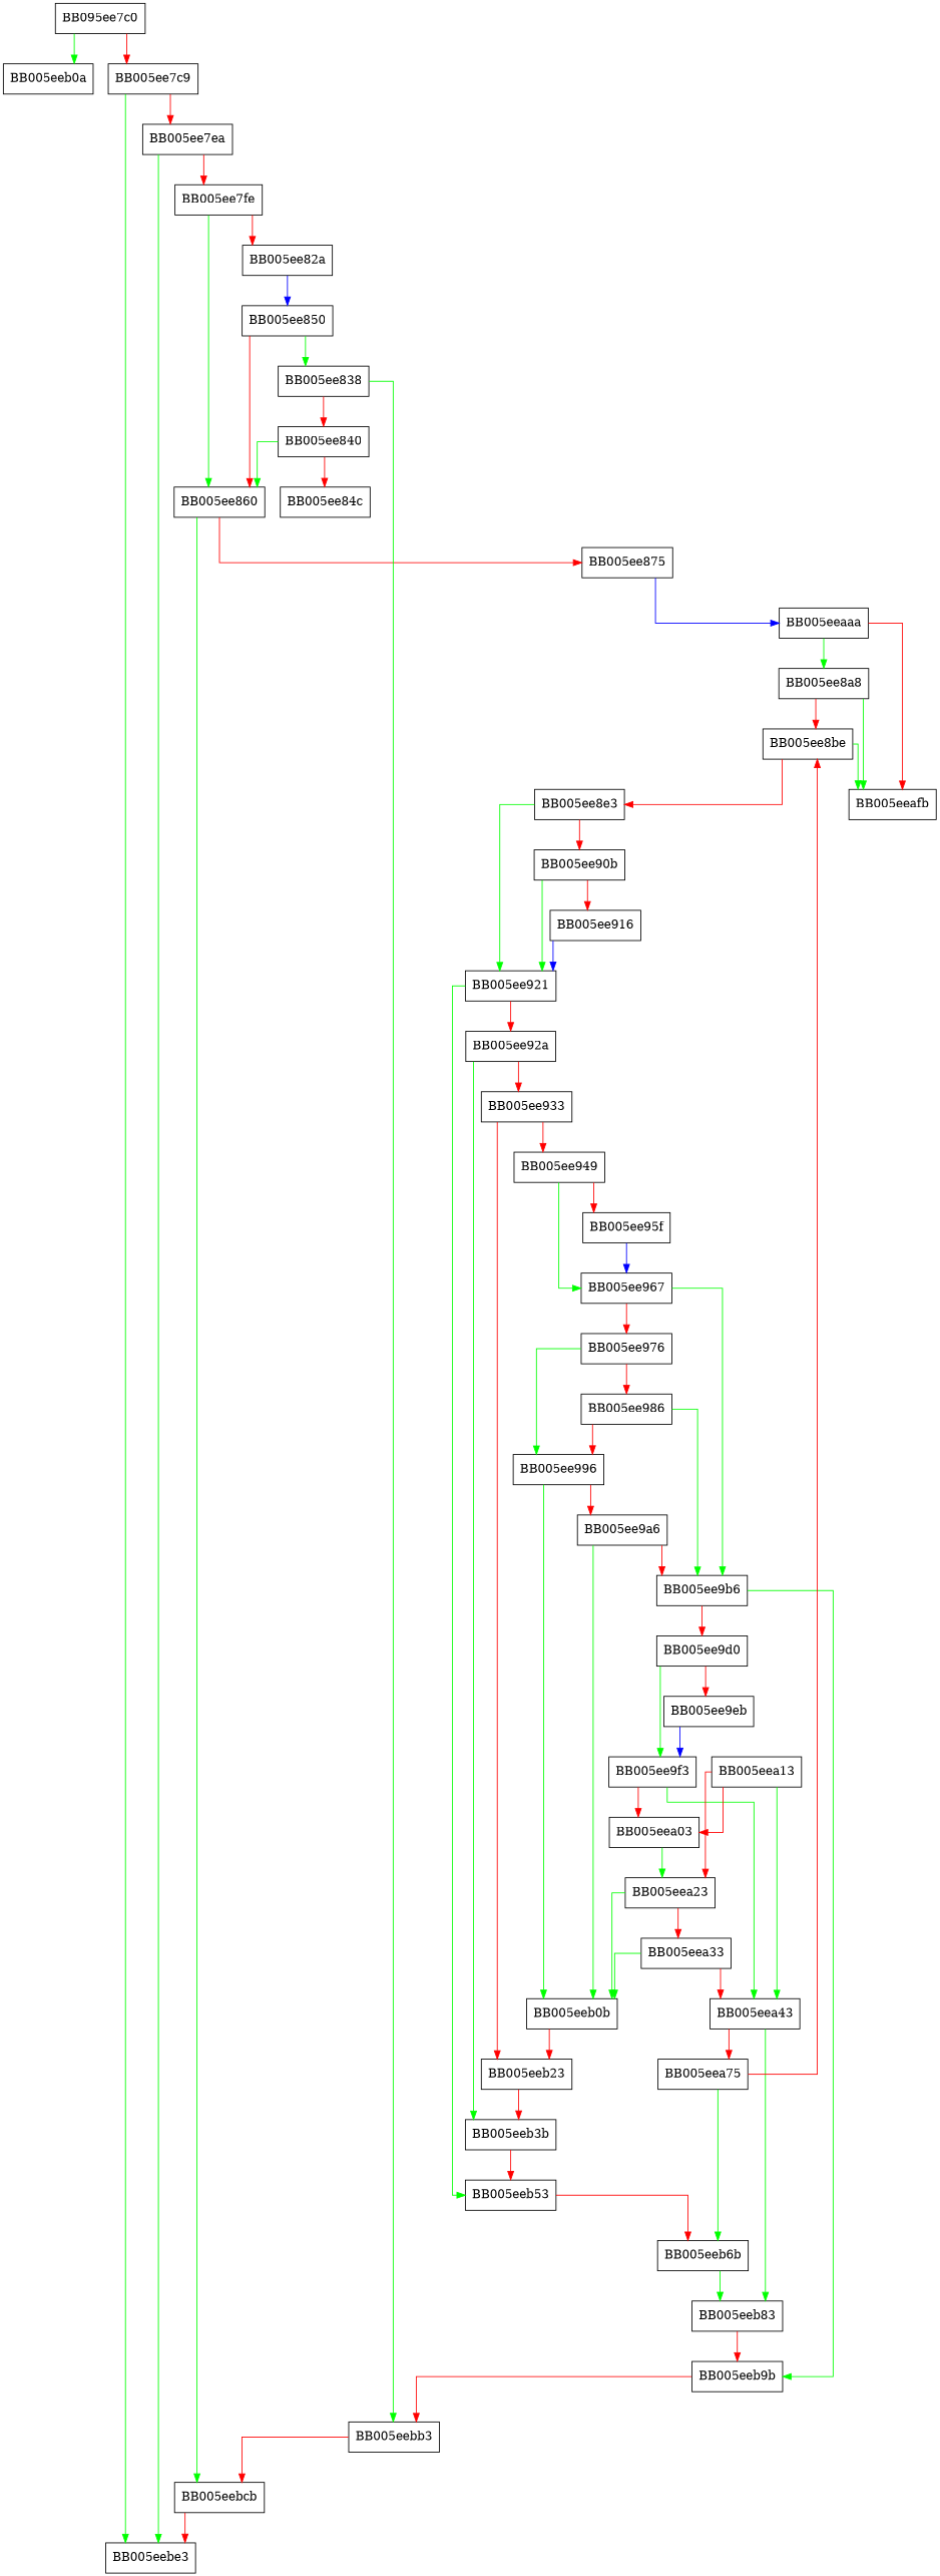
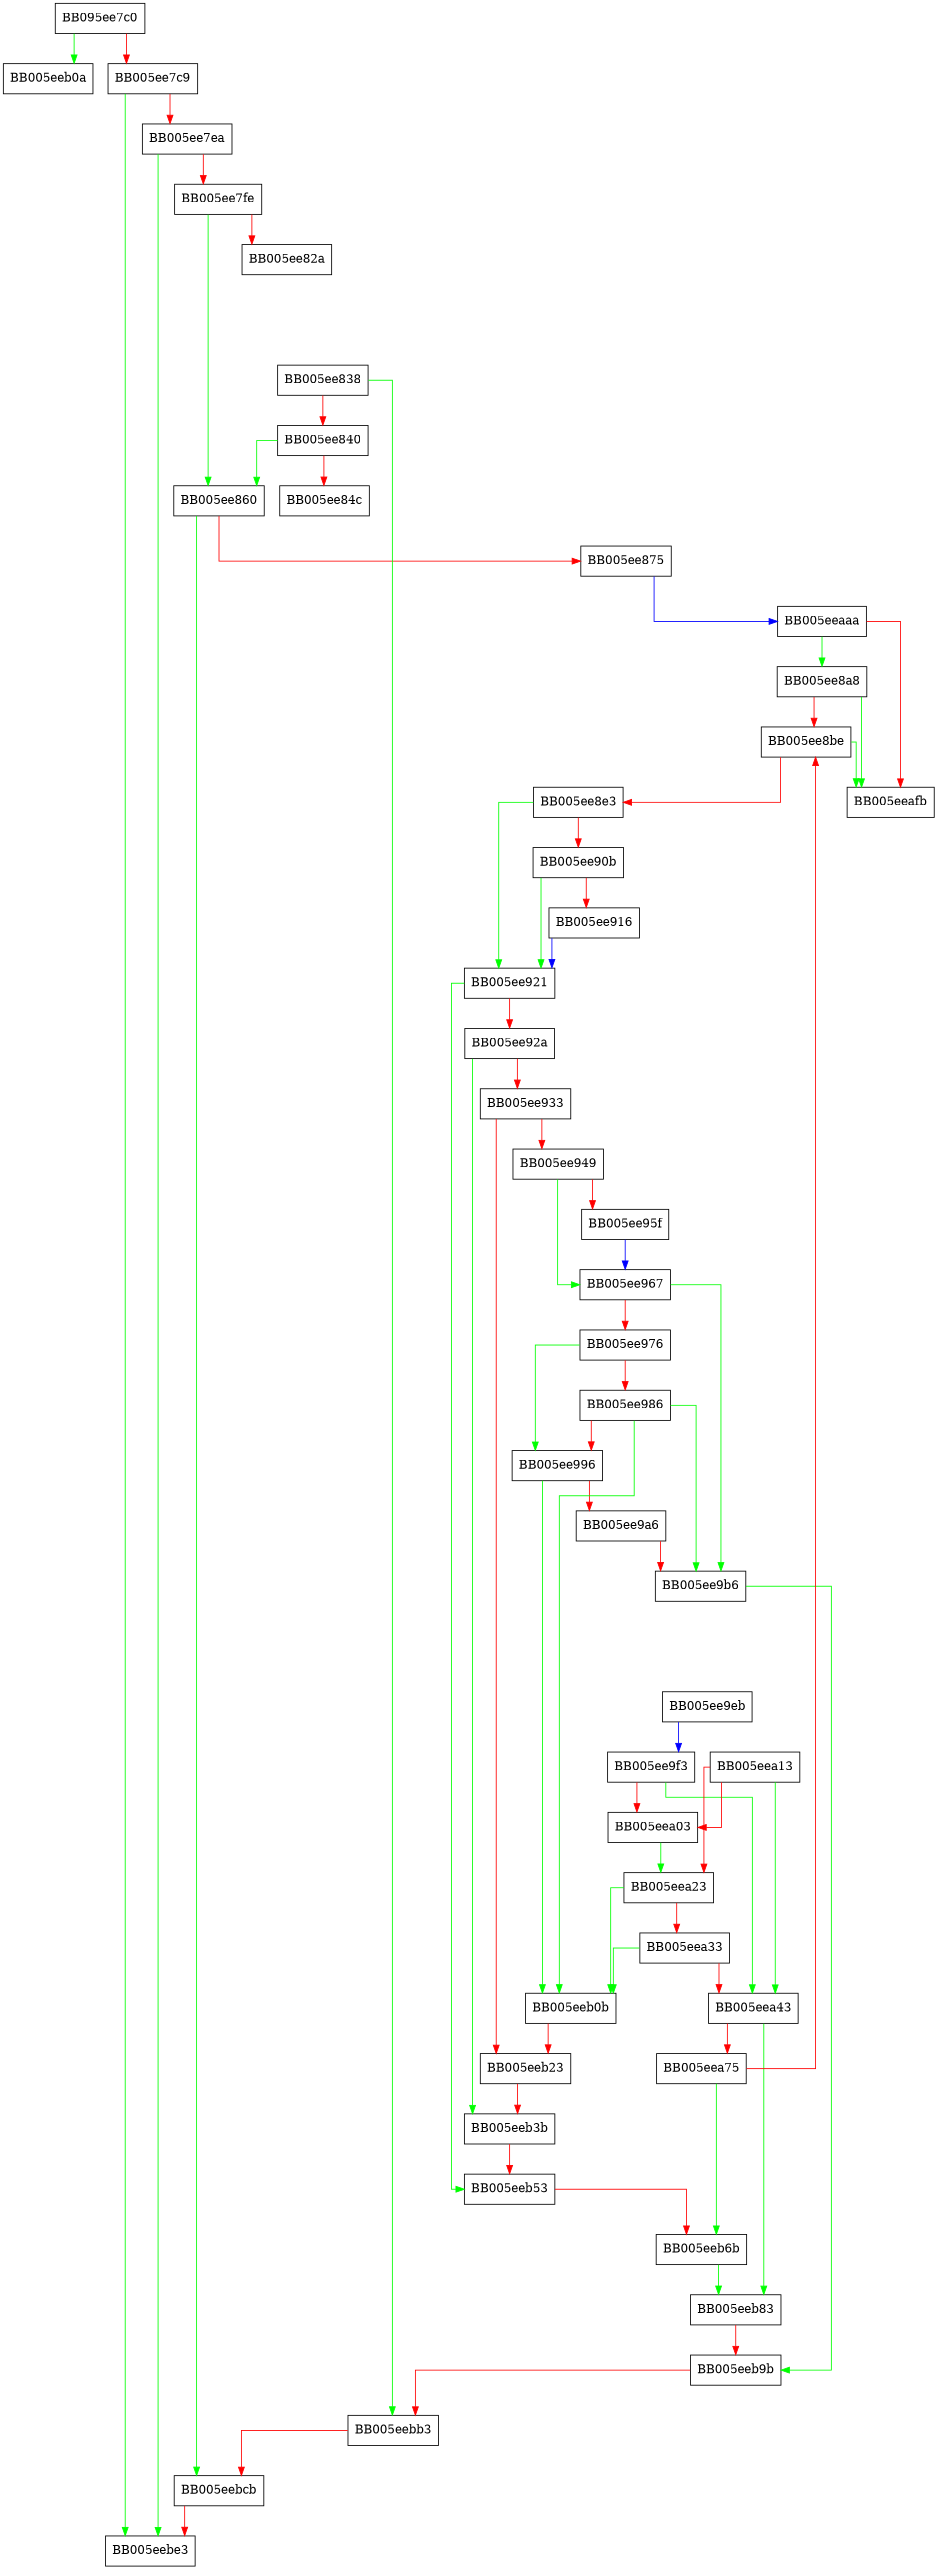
  digraph {
    splines=ortho
    node [shape=box]
    edge [color=red]
    n1 [label=BB095ee7c0]
    BB005eeb0a
    BB005ee7c9
    BB005eebe3
    BB005ee7ea
    BB005ee7fe
    BB005ee860
    BB005ee82a
    BB005eebcb
    BB005ee875
-   BB005ee850
    BB005eeaaa
    BB005ee838
    BB005eebb3
    BB005ee840
    BB005ee84c
    BB005ee8a8
    BB005eeafb
    BB005ee8be
    BB005ee8e3
    BB005ee921
    BB005ee90b
    BB005eeb53
    BB005ee92a
    BB005ee916
    BB005eeb6b
    BB005eeb3b
    BB005ee933
    BB005eeb83
    BB005eeb23
    BB005ee949
    BB005ee967
    BB005ee95f
    BB005ee9b6
    BB005ee976
    BB005eeb9b
-   BB005ee9d0
    BB005ee996
    BB005ee986
    BB005ee9f3
    BB005ee9eb
    BB005eeb0b
    BB005ee9a6
    BB005eea43
    BB005eea03
    BB005eea75
    BB005eea23
    BB005eea33
    BB005eea13
    n1 -> BB005eeb0a [color=green]
    n1 -> BB005ee7c9
    BB005ee7c9 -> BB005eebe3 [color=green]
    BB005ee7c9 -> BB005ee7ea
    BB005ee7ea -> BB005eebe3 [color=green]
    BB005ee7ea -> BB005ee7fe
    BB005ee7fe -> BB005ee860 [color=green]
    BB005ee7fe -> BB005ee82a
    BB005ee860 -> BB005eebcb [color=green]
    BB005ee860 -> BB005ee875
-   BB005ee82a -> BB005ee850 [color=blue]
    BB005eebcb -> BB005eebe3
    BB005ee875 -> BB005eeaaa [color=blue]
-   BB005ee850 -> BB005ee860
-   BB005ee850 -> BB005ee838 [color=green]
    BB005eeaaa -> BB005ee8a8 [color=green]
    BB005eeaaa -> BB005eeafb
    BB005ee838 -> BB005eebb3 [color=green]
    BB005ee838 -> BB005ee840
    BB005eebb3 -> BB005eebcb
    BB005ee840 -> BB005ee860 [color=green]
    BB005ee840 -> BB005ee84c
    BB005ee8a8 -> BB005eeafb [color=green]
    BB005ee8a8 -> BB005ee8be
    BB005ee8be -> BB005eeafb [color=green]
    BB005ee8be -> BB005ee8e3
    BB005ee8e3 -> BB005ee921 [color=green]
    BB005ee8e3 -> BB005ee90b
    BB005ee921 -> BB005eeb53 [color=green]
    BB005ee921 -> BB005ee92a
    BB005ee90b -> BB005ee921 [color=green]
    BB005ee90b -> BB005ee916
    BB005eeb53 -> BB005eeb6b
    BB005ee92a -> BB005eeb3b [color=green]
    BB005ee92a -> BB005ee933
    BB005ee916 -> BB005ee921 [color=blue]
    BB005eeb6b -> BB005eeb83 [color=green]
    BB005eeb3b -> BB005eeb53
    BB005ee933 -> BB005eeb23
    BB005ee933 -> BB005ee949
    BB005eeb83 -> BB005eeb9b
    BB005eeb23 -> BB005eeb3b
    BB005ee949 -> BB005ee967 [color=green]
    BB005ee949 -> BB005ee95f
    BB005ee967 -> BB005ee9b6 [color=green]
    BB005ee967 -> BB005ee976
    BB005ee95f -> BB005ee967 [color=blue]
    BB005ee9b6 -> BB005eeb9b [color=green]
-   BB005ee9b6 -> BB005ee9d0
    BB005ee976 -> BB005ee996 [color=green]
    BB005ee976 -> BB005ee986
    BB005eeb9b -> BB005eebb3
-   BB005ee9d0 -> BB005ee9f3 [color=green]
-   BB005ee9d0 -> BB005ee9eb
    BB005ee996 -> BB005eeb0b [color=green]
    BB005ee996 -> BB005ee9a6
    BB005ee986 -> BB005ee9b6 [color=green]
    BB005ee986 -> BB005ee996
    BB005ee9f3 -> BB005eea43 [color=green]
    BB005ee9f3 -> BB005eea03
    BB005ee9eb -> BB005ee9f3 [color=blue]
    BB005eeb0b -> BB005eeb23
    BB005ee9a6 -> BB005ee9b6
-   BB005ee9a6 -> BB005eeb0b [color=green]
+   BB005ee986 -> BB005eeb0b [color=green]
    BB005eea43 -> BB005eeb83 [color=green]
    BB005eea43 -> BB005eea75
    BB005eea03 -> BB005eea23 [color=green]
    BB005eea75 -> BB005ee8be
    BB005eea75 -> BB005eeb6b [color=green]
    BB005eea23 -> BB005eeb0b [color=green]
    BB005eea23 -> BB005eea33
    BB005eea33 -> BB005eeb0b [color=green]
    BB005eea33 -> BB005eea43
    BB005eea13 -> BB005eea43 [color=green]
    BB005eea13 -> BB005eea03
    BB005eea13 -> BB005eea23
  }
